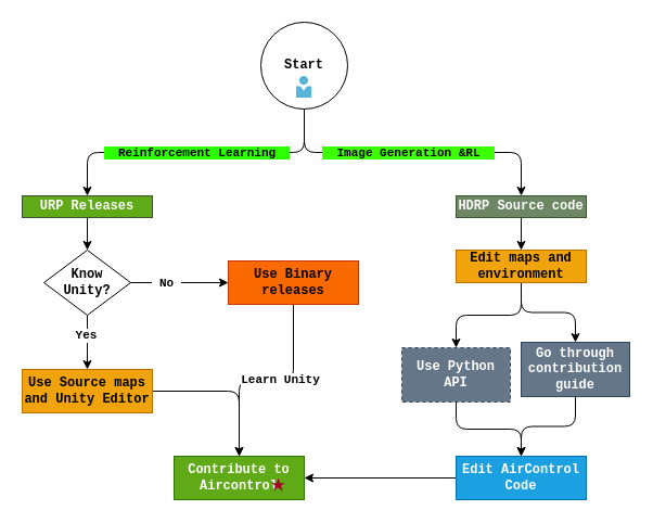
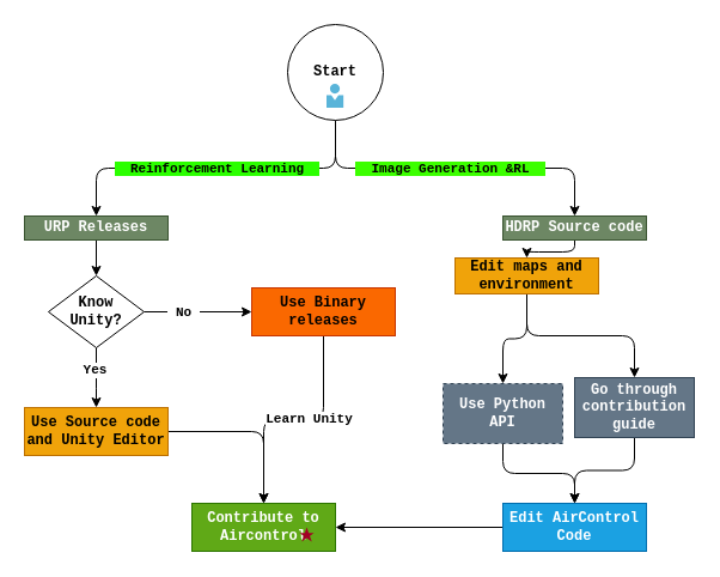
  <mxCell id="0" />
  <mxCell id="1" parent="0" />
  <mxCell id="2" style="edgeStyle=orthogonalEdgeStyle;html=1;fontFamily=Courier New;fontStyle=1" edge="1" parent="1" source="6"><mxGeometry relative="1" as="geometry"><mxPoint x="80" y="180" as="targetPoint" /><Array as="points"><mxPoint x="280" y="140" /><mxPoint x="80" y="140" /></Array></mxGeometry></mxCell>
  <mxCell id="3" value="&lt;span style=&quot;background-color: rgb(43 , 255 , 0)&quot;&gt;&amp;nbsp; Reinforcement Learning&amp;nbsp;&amp;nbsp;&lt;/span&gt;" style="edgeLabel;html=1;align=center;verticalAlign=middle;resizable=0;points=[];fontFamily=Courier New;fontStyle=1" vertex="1" connectable="0" parent="2"><mxGeometry x="0.209" y="-4" relative="1" as="geometry"><mxPoint x="29" y="4" as="offset" /></mxGeometry></mxCell>
  <mxCell id="4" style="edgeStyle=orthogonalEdgeStyle;html=1;fontFamily=Courier New;fontStyle=1" edge="1" parent="1" source="6"><mxGeometry relative="1" as="geometry"><mxPoint x="480" y="180" as="targetPoint" /><Array as="points"><mxPoint x="280" y="140" /><mxPoint x="480" y="140" /><mxPoint x="480" y="180" /></Array></mxGeometry></mxCell>
  <mxCell id="5" value="&lt;span style=&quot;background-color: rgb(60 , 255 , 0)&quot;&gt;&amp;nbsp; Image Generation &amp;amp;RL&amp;nbsp;&amp;nbsp;&lt;/span&gt;" style="edgeLabel;html=1;align=center;verticalAlign=middle;resizable=0;points=[];fontFamily=Courier New;fontStyle=1" vertex="1" connectable="0" parent="4"><mxGeometry x="-0.101" y="-1" relative="1" as="geometry"><mxPoint x="9" y="-1" as="offset" /></mxGeometry></mxCell>
  <mxCell id="6" value="Start" style="ellipse;whiteSpace=wrap;html=1;aspect=fixed;fontFamily=Courier New;fontStyle=1" vertex="1" parent="1"><mxGeometry x="240" y="20" width="80" height="80" as="geometry" /></mxCell>
  <mxCell id="7" style="edgeStyle=orthogonalEdgeStyle;html=1;entryX=0.5;entryY=0;entryDx=0;entryDy=0;fontFamily=Courier New;fontStyle=1" edge="1" parent="1" source="8" target="13"><mxGeometry relative="1" as="geometry" /></mxCell>
- <mxCell id="8" value="URP Releases" style="rounded=0;whiteSpace=wrap;html=1;fillColor=#60a917;strokeColor=#3A5431;fontColor=#ffffff;fontFamily=Courier New;fontStyle=1;" vertex="1" parent="1"><mxGeometry x="20" y="180" width="120" height="20" as="geometry" /></mxCell>
+ <mxCell id="8" value="URP Releases" style="rounded=0;whiteSpace=wrap;html=1;fillColor=#6d8764;strokeColor=#3A5431;fontColor=#ffffff;fontFamily=Courier New;fontStyle=1" vertex="1" parent="1"><mxGeometry x="20" y="180" width="120" height="20" as="geometry" /></mxCell>
  <mxCell id="9" style="edgeStyle=orthogonalEdgeStyle;html=1;fontFamily=Courier New;fontStyle=1" edge="1" parent="1" source="13"><mxGeometry relative="1" as="geometry"><mxPoint x="80" y="340" as="targetPoint" /></mxGeometry></mxCell>
  <mxCell id="10" value="&amp;nbsp; Yes&amp;nbsp;&amp;nbsp;" style="edgeLabel;html=1;align=center;verticalAlign=middle;resizable=0;points=[];fontFamily=Courier New;fontStyle=1" vertex="1" connectable="0" parent="9"><mxGeometry x="-0.272" y="-2" relative="1" as="geometry"><mxPoint as="offset" /></mxGeometry></mxCell>
  <mxCell id="11" style="edgeStyle=orthogonalEdgeStyle;html=1;exitX=1;exitY=0.5;exitDx=0;exitDy=0;entryX=0;entryY=0.5;entryDx=0;entryDy=0;fontFamily=Courier New;fontStyle=1" edge="1" parent="1" source="13" target="18"><mxGeometry relative="1" as="geometry" /></mxCell>
  <mxCell id="12" value="&amp;nbsp;No&amp;nbsp;" style="edgeLabel;html=1;align=center;verticalAlign=middle;resizable=0;points=[];fontFamily=Courier New;fontStyle=1" vertex="1" connectable="0" parent="11"><mxGeometry x="-0.282" relative="1" as="geometry"><mxPoint as="offset" /></mxGeometry></mxCell>
  <mxCell id="13" value="Know&lt;br&gt;Unity?" style="rhombus;whiteSpace=wrap;html=1;fontFamily=Courier New;fontStyle=1" vertex="1" parent="1"><mxGeometry x="40" y="230" width="80" height="60" as="geometry" /></mxCell>
  <mxCell id="14" style="edgeStyle=orthogonalEdgeStyle;html=1;exitX=1;exitY=0.5;exitDx=0;exitDy=0;entryX=0.5;entryY=0;entryDx=0;entryDy=0;fontFamily=Courier New;fontStyle=1" edge="1" parent="1" source="15" target="19"><mxGeometry relative="1" as="geometry" /></mxCell>
- <mxCell id="15" value="Use Source maps and Unity Editor" style="rounded=0;whiteSpace=wrap;html=1;fillColor=#f0a30a;strokeColor=#BD7000;fontColor=#000000;fontFamily=Courier New;fontStyle=1" vertex="1" parent="1"><mxGeometry x="20" y="340" width="120" height="40" as="geometry" /></mxCell>
+ <mxCell id="15" value="Use Source code and Unity Editor" style="rounded=0;whiteSpace=wrap;html=1;fillColor=#f0a30a;strokeColor=#BD7000;fontColor=#000000;fontFamily=Courier New;fontStyle=1" vertex="1" parent="1"><mxGeometry x="20" y="340" width="120" height="40" as="geometry" /></mxCell>
  <mxCell id="16" value="" style="edgeStyle=orthogonalEdgeStyle;html=1;fontFamily=Courier New;fontStyle=1" edge="1" parent="1" source="18" target="19"><mxGeometry relative="1" as="geometry" /></mxCell>
  <mxCell id="17" value="Learn Unity" style="edgeLabel;html=1;align=center;verticalAlign=middle;resizable=0;points=[];fontFamily=Courier New;fontStyle=1" vertex="1" connectable="0" parent="16"><mxGeometry x="-0.126" y="-1" relative="1" as="geometry"><mxPoint as="offset" /></mxGeometry></mxCell>
  <mxCell id="18" value="Use Binary releases" style="rounded=0;whiteSpace=wrap;html=1;fillColor=#fa6800;strokeColor=#C73500;fontColor=#000000;fontFamily=Courier New;fontStyle=1" vertex="1" parent="1"><mxGeometry x="210" y="240" width="120" height="40" as="geometry" /></mxCell>
  <mxCell id="19" value="Contribute to Aircontrol" style="rounded=0;whiteSpace=wrap;html=1;fillColor=#60a917;strokeColor=#2D7600;fontColor=#ffffff;fontFamily=Courier New;fontStyle=1" vertex="1" parent="1"><mxGeometry x="160" y="420" width="120" height="40" as="geometry" /></mxCell>
  <mxCell id="20" value="" style="edgeStyle=orthogonalEdgeStyle;html=1;fontFamily=Courier New;fontStyle=1" edge="1" parent="1" source="21" target="24"><mxGeometry relative="1" as="geometry" /></mxCell>
  <mxCell id="21" value="HDRP Source code" style="rounded=0;whiteSpace=wrap;html=1;fillColor=#6d8764;strokeColor=#3A5431;fontColor=#ffffff;fontFamily=Courier New;fontStyle=1" vertex="1" parent="1"><mxGeometry x="420" y="180" width="120" height="20" as="geometry" /></mxCell>
  <mxCell id="22" style="edgeStyle=orthogonalEdgeStyle;html=1;entryX=0.5;entryY=0;entryDx=0;entryDy=0;fontFamily=Courier New;fontStyle=1" edge="1" parent="1" source="24" target="26"><mxGeometry relative="1" as="geometry" /></mxCell>
  <mxCell id="23" style="edgeStyle=orthogonalEdgeStyle;html=1;exitX=0.5;exitY=1;exitDx=0;exitDy=0;fontFamily=Courier New;fontStyle=1" edge="1" parent="1" source="24" target="28"><mxGeometry relative="1" as="geometry" /></mxCell>
- <mxCell id="24" value="Edit maps and environment" style="rounded=0;whiteSpace=wrap;html=1;fillColor=#f0a30a;strokeColor=#BD7000;fontColor=#000000;fontFamily=Courier New;fontStyle=1" vertex="1" parent="1"><mxGeometry x="420" y="230" width="120" height="30" as="geometry" /></mxCell>
+ <mxCell id="24" value="Edit maps and environment" style="rounded=0;whiteSpace=wrap;html=1;fillColor=#f0a30a;strokeColor=#BD7000;fontColor=#000000;fontFamily=Courier New;fontStyle=1" vertex="1" parent="1"><mxGeometry x="380" y="215" width="120" height="30" as="geometry" /></mxCell>
  <mxCell id="25" value="" style="edgeStyle=orthogonalEdgeStyle;html=1;fontFamily=Courier New;fontStyle=1" edge="1" parent="1" source="26" target="30"><mxGeometry relative="1" as="geometry" /></mxCell>
  <mxCell id="26" value="Use Python API" style="rounded=0;whiteSpace=wrap;html=1;fillColor=#647687;strokeColor=#314354;fontColor=#ffffff;fontFamily=Courier New;fontStyle=1;dashed=1;" vertex="1" parent="1"><mxGeometry x="370" y="320" width="100" height="50" as="geometry" /></mxCell>
  <mxCell id="27" style="edgeStyle=orthogonalEdgeStyle;html=1;entryX=0.5;entryY=0;entryDx=0;entryDy=0;fontFamily=Courier New;fontStyle=1" edge="1" parent="1" source="28" target="30"><mxGeometry relative="1" as="geometry" /></mxCell>
  <mxCell id="28" value="Go through contribution guide" style="rounded=0;whiteSpace=wrap;html=1;fillColor=#647687;strokeColor=#314354;fontColor=#ffffff;fontFamily=Courier New;fontStyle=1" vertex="1" parent="1"><mxGeometry x="480" y="315" width="100" height="50" as="geometry" /></mxCell>
  <mxCell id="29" style="edgeStyle=orthogonalEdgeStyle;html=1;entryX=1;entryY=0.5;entryDx=0;entryDy=0;fontFamily=Courier New;fontStyle=1" edge="1" parent="1" source="30" target="19"><mxGeometry relative="1" as="geometry" /></mxCell>
  <mxCell id="30" value="Edit AirControl Code" style="rounded=0;whiteSpace=wrap;html=1;fillColor=#1ba1e2;strokeColor=#006EAF;fontColor=#ffffff;fontFamily=Courier New;fontStyle=1" vertex="1" parent="1"><mxGeometry x="420" y="420" width="120" height="40" as="geometry" /></mxCell>
  <mxCell id="31" value="" style="html=1;verticalLabelPosition=bottom;labelBackgroundColor=#ffffff;verticalAlign=top;shadow=0;dashed=0;strokeWidth=2;shape=mxgraph.ios7.misc.star;fillColor=#a20025;strokeColor=#6F0000;fontColor=#ffffff;fontFamily=Courier New;fontStyle=1" vertex="1" parent="1"><mxGeometry x="250" y="440" width="12" height="12" as="geometry" /></mxCell>
  <mxCell id="32" value="" style="aspect=fixed;html=1;points=[];align=center;image;fontSize=12;image=img/lib/mscae/Person.svg;fontFamily=Courier New;fontStyle=1" vertex="1" parent="1"><mxGeometry x="272.6" y="70" width="14.8" height="20" as="geometry" /></mxCell>
